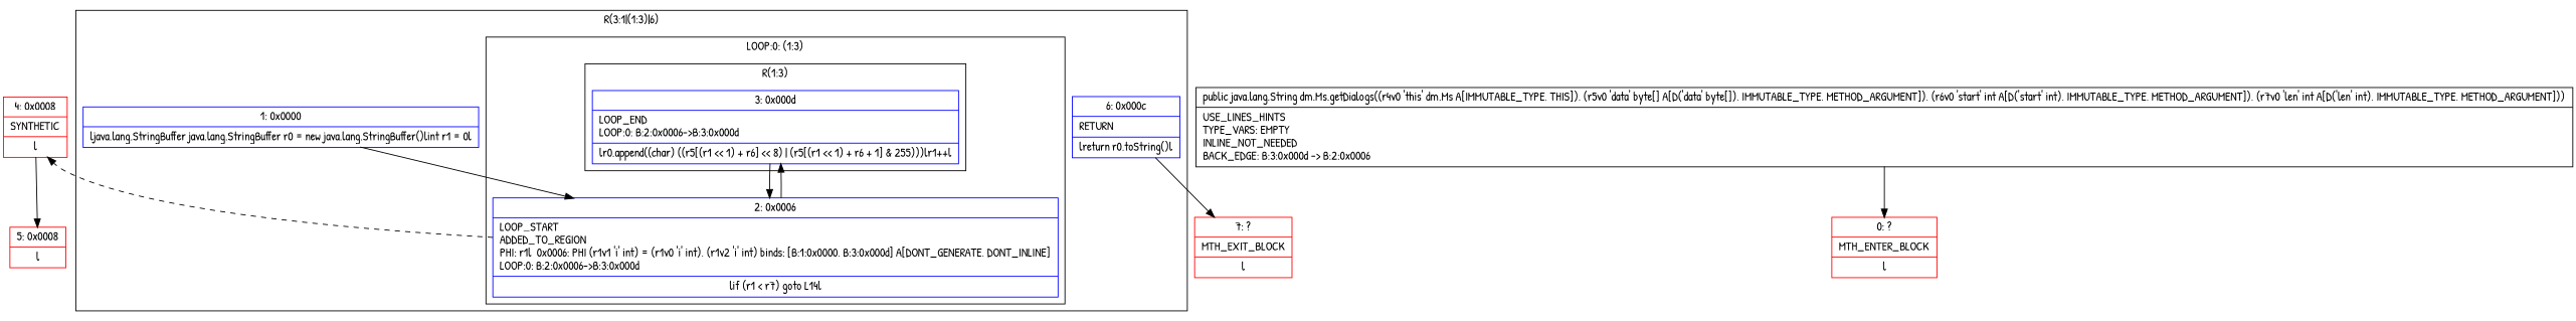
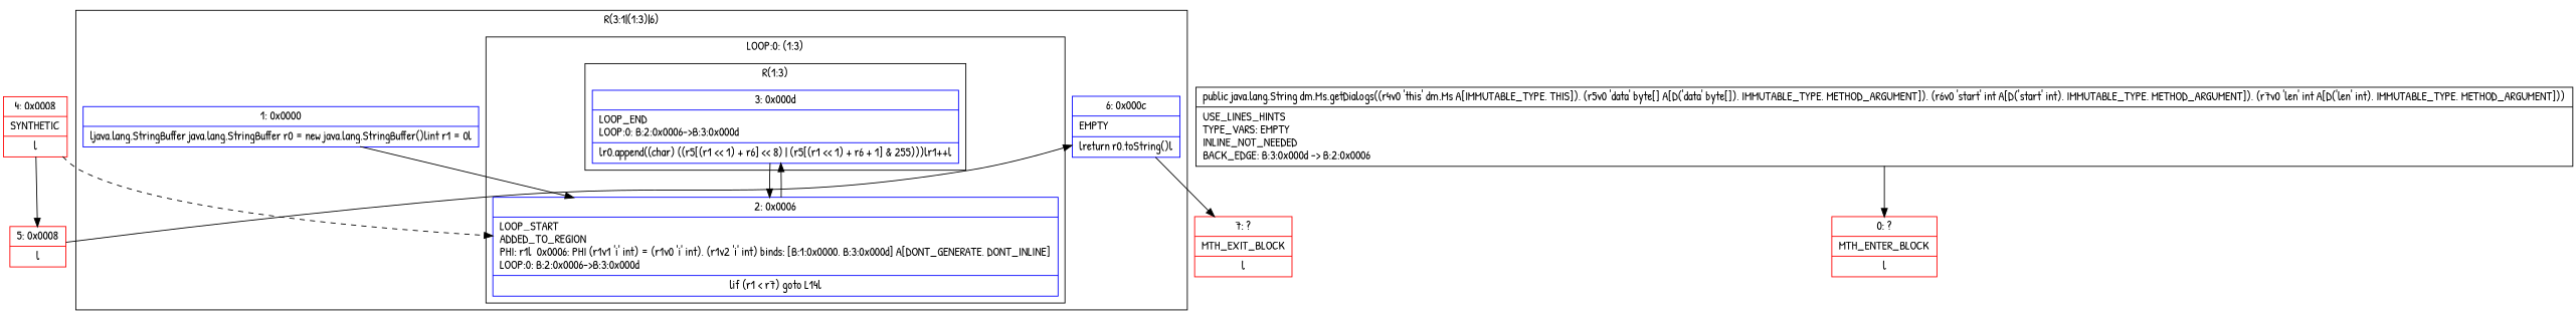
  digraph {
    fontname="Patrick Hand"
    node [color=blue fontname="Patrick Hand" shape=record]
    edge [fontname="Patrick Hand"]
    n1 [label="{3\:\ 0x000d|LOOP_END\lLOOP:0: B:2:0x0006\-\>B:3:0x000d\l|lr0.append((char) ((r5[(r1 \<\< 1) + r6] \<\< 8) \| (r5[(r1 \<\< 1) + r6 + 1] & 255)))lr1++l}"]
    n2 [label="{2\:\ 0x0006|LOOP_START\lADDED_TO_REGION\lPHI: r1l  0x0006: PHI (r1v1 'i' int) = (r1v0 'i' int), (r1v2 'i' int) binds: [B:1:0x0000, B:3:0x000d] A[DONT_GENERATE, DONT_INLINE]\lLOOP:0: B:2:0x0006\-\>B:3:0x000d\l|lif (r1 \< r7) goto L14l}"]
    n3 [label="{1\:\ 0x0000|ljava.lang.StringBuffer java.lang.StringBuffer r0 = new java.lang.StringBuffer()lint r1 = 0l}"]
-   n4 [label="{6\:\ 0x000c|RETURN\l|lreturn r0.toString()l}"]
+   n4 [label="{6\:\ 0x000c|EMPTY\l|lreturn r0.toString()l}"]
    n5 [color=red label="{4\:\ 0x0008|SYNTHETIC\l|l}"]
    n6 [color=red label="{7\:\ ?|MTH_EXIT_BLOCK\l|l}"]
    n7 [color=red label="{5\:\ 0x0008|l}"]
    n8 [color=red label="{0\:\ ?|MTH_ENTER_BLOCK\l|l}"]
    n9 [label="{public java.lang.String dm.Ms.getDialogs((r4v0 'this' dm.Ms A[IMMUTABLE_TYPE, THIS]), (r5v0 'data' byte[] A[D('data' byte[]), IMMUTABLE_TYPE, METHOD_ARGUMENT]), (r6v0 'start' int A[D('start' int), IMMUTABLE_TYPE, METHOD_ARGUMENT]), (r7v0 'len' int A[D('len' int), IMMUTABLE_TYPE, METHOD_ARGUMENT]))  | USE_LINES_HINTS\lTYPE_VARS: EMPTY\lINLINE_NOT_NEEDED\lBACK_EDGE: B:3:0x000d \-\> B:2:0x0006\l}" color=""]
    subgraph cluster_1 {
      label="R(3:1|(1:3)|6)"
      n3
      n4
      subgraph cluster_2 {
        label="LOOP:0: (1:3)"
        n2
        subgraph cluster_3 {
          label="R(1:3)"
          n1
        }
      }
    }
    n1 -> n2
    n2 -> n1
-   n2 -> n5 [style=dashed]
+   n5 -> n2 [style=dashed]
    n3 -> n2
    n4 -> n6
    n5 -> n7
+   n7 -> n4
    n9 -> n8
  }
